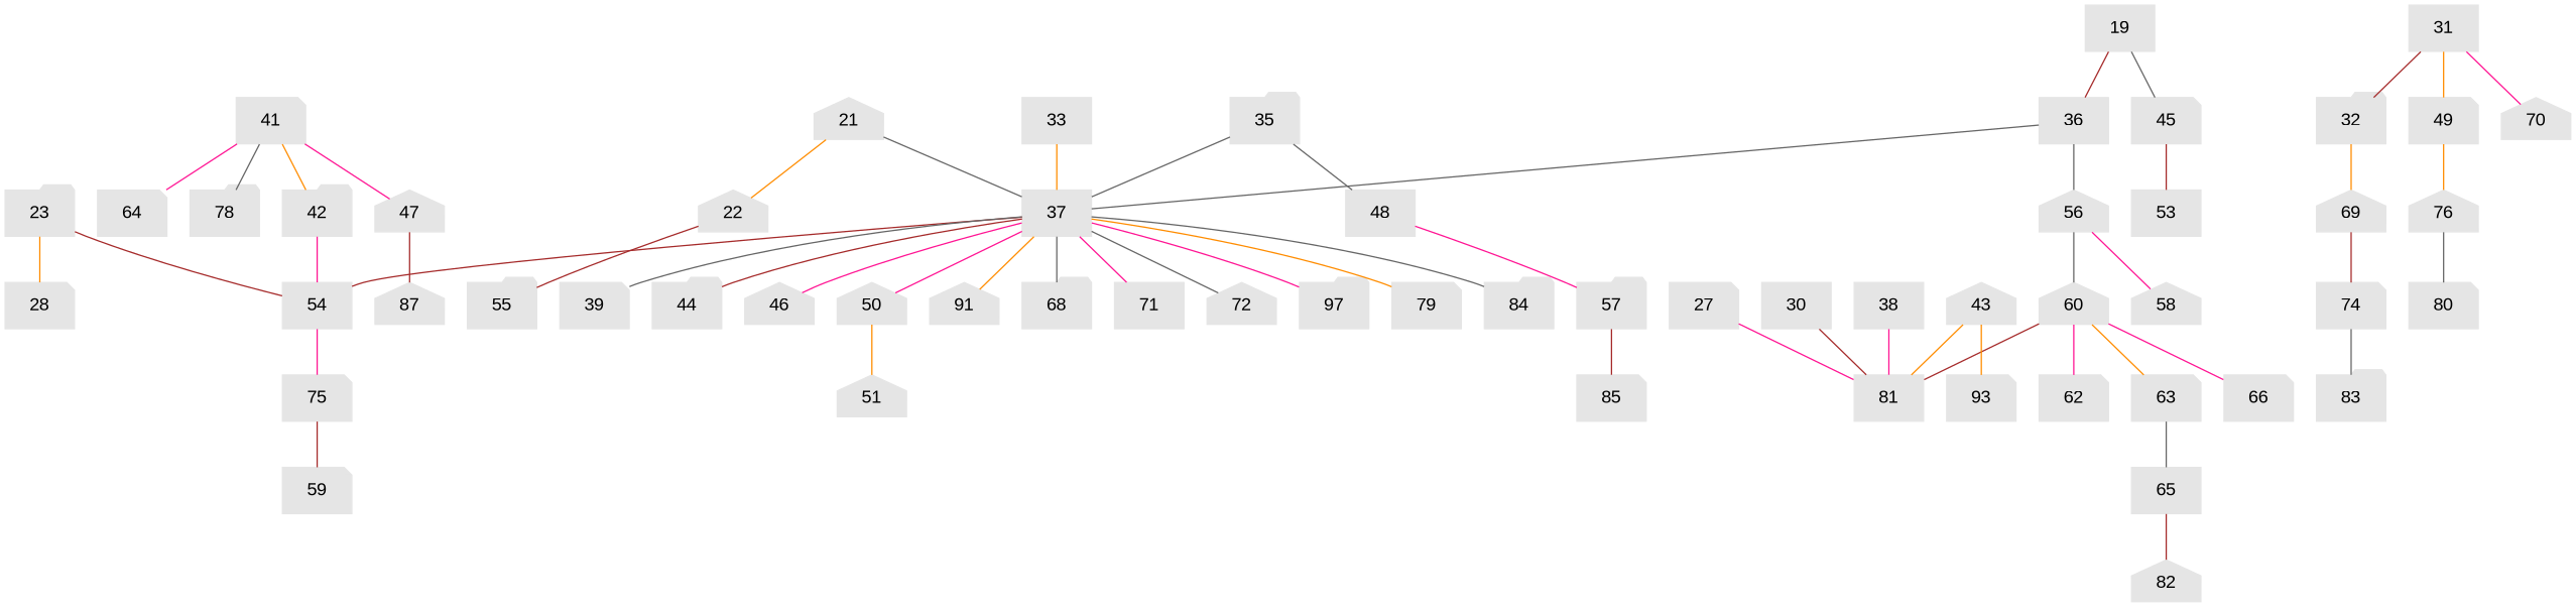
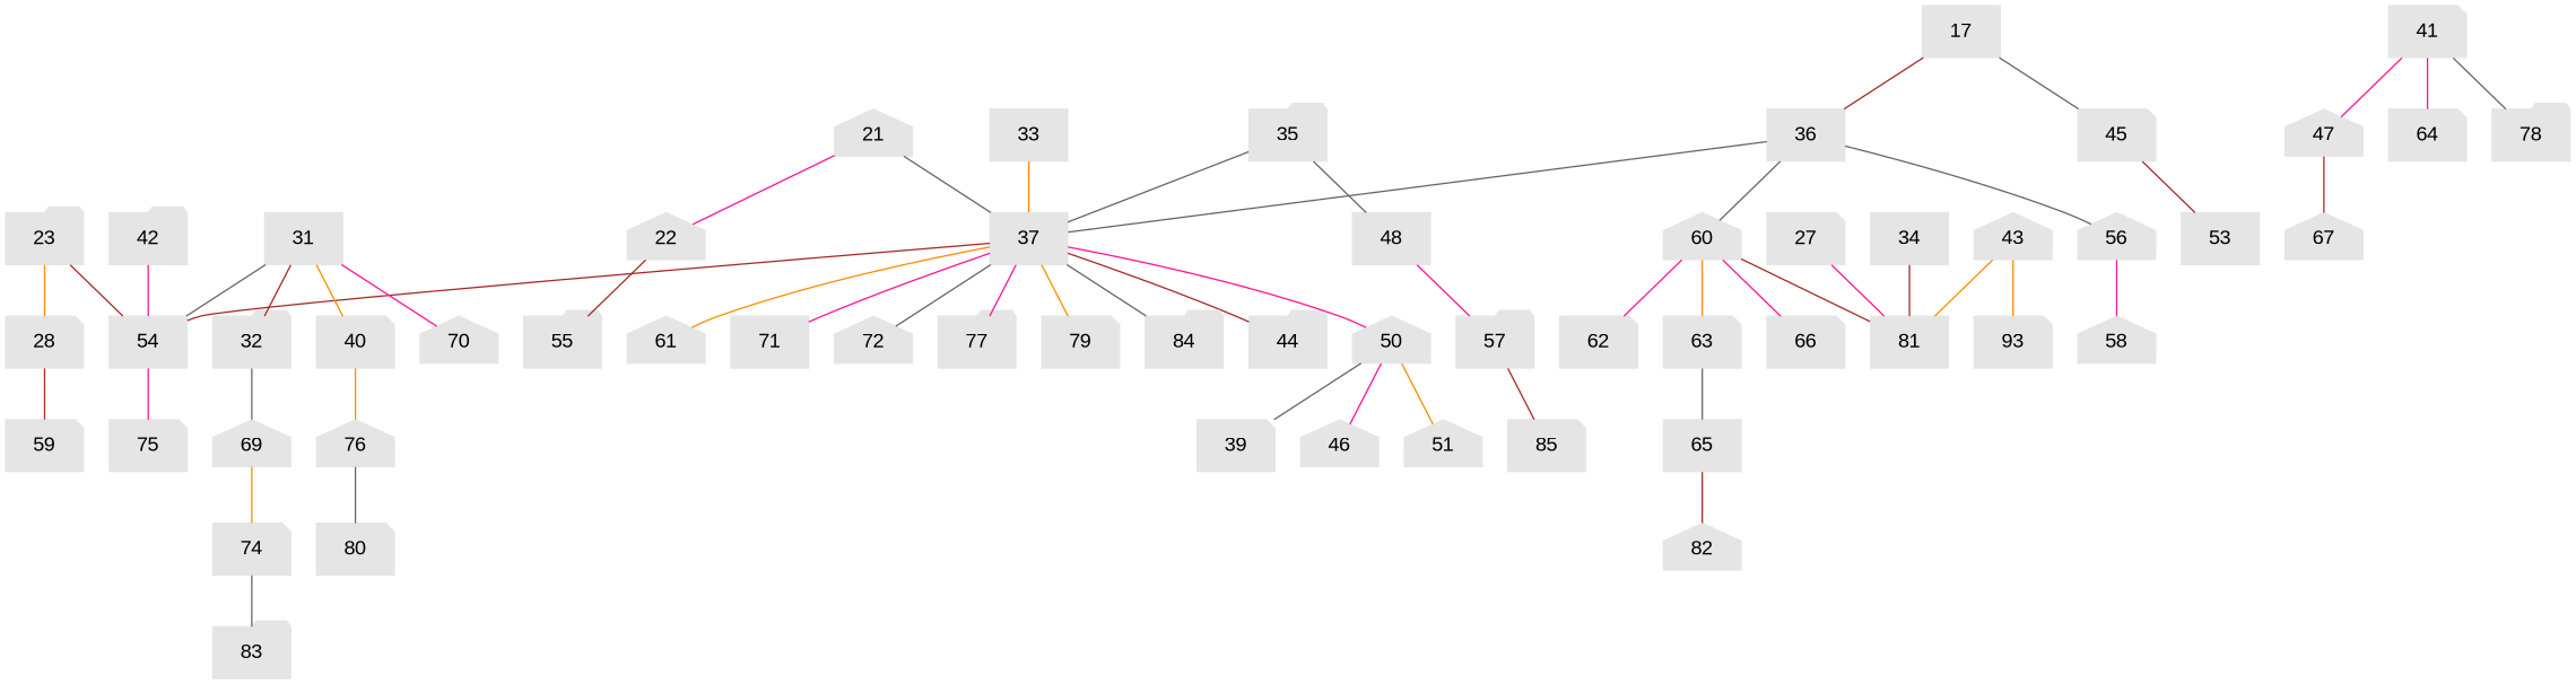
  graph {
    fontname="Liberation Sans"
    node [color=gray90 fontname="Liberation Sans" shape=house style=filled]
    edge [color=gray40 fontname="Liberation Sans"]
    36 [shape=box super="+4+15"]
    37 [shape=box super="+26+11+16+8+18+29+30"]
    56
    60 [super="+24+52"]
-   17 [shape=box label=19]
+   17 [shape=box]
    45 [shape=note]
    53 [shape=box]
    21
    22
    55 [shape=folder]
    54 [shape=box super="+25"]
    39 [shape=note]
    44 [shape=folder]
    46
    50
-   61 [label=91]
-   68 [shape=folder]
+   61
    71 [shape=box]
    72
-   77 [shape=folder label=97]
+   77 [shape=folder]
    79 [shape=note]
    84 [shape=folder]
    23 [shape=folder]
    28 [shape=note]
    59 [shape=note]
    75 [shape=note]
    81 [shape=box super="+9+19+14+20"]
    27 [shape=note]
    31 [shape=box]
    32 [shape=folder]
-   49 [shape=note]
+   49 [shape=note label=40]
    70
    69
    76
    74 [shape=note]
    33 [shape=box]
-   34 [shape=box label=30]
+   34 [shape=box]
    35 [shape=folder]
    48 [shape=box]
    57 [shape=folder]
    58
    62 [shape=note]
    63 [shape=note]
    66 [shape=note]
    51
-   38 [shape=box]
    42 [shape=folder super="+40"]
    41 [shape=note]
    47
    64 [shape=note]
    78 [shape=folder]
-   67 [label=87]
+   67
    43
    n54 [label=93 shape=note]
    85 [shape=note]
    80 [shape=note]
    65 [shape=box]
    82
    83 [shape=folder]
    36 -- 37
    36 -- 56
-   56 -- 60
+   36 -- 60
    37 -- 54 [color=brown]
-   37 -- 39
+   50 -- 39
    37 -- 44 [color=brown]
-   37 -- 46 [color=deeppink]
+   50 -- 46 [color=deeppink]
    37 -- 50 [color=deeppink]
    37 -- 61 [color=darkorange]
-   37 -- 68
    37 -- 71 [color=deeppink]
    37 -- 72
    37 -- 77 [color=deeppink]
    37 -- 79 [color=darkorange]
    37 -- 84
    56 -- 58 [color=deeppink]
    60 -- 81 [color=brown]
    60 -- 62 [color=deeppink]
    60 -- 63 [color=darkorange]
    60 -- 66 [color=deeppink]
    17 -- 36 [color=brown]
    17 -- 45
    45 -- 53 [color=brown]
    21 -- 37
-   21 -- 22 [color=darkorange]
+   21 -- 22 [color=deeppink]
    22 -- 55 [color=brown]
    54 -- 75 [color=deeppink]
    50 -- 51 [color=darkorange]
    23 -- 54 [color=brown]
    23 -- 28 [color=darkorange]
-   75 -- 59 [color=brown]
+   28 -- 59 [color=brown]
    27 -- 81 [color=deeppink]
+   31 -- 54
    31 -- 32 [color=brown]
    31 -- 49 [color=darkorange]
    31 -- 70 [color=deeppink]
-   32 -- 69 [color=darkorange]
+   32 -- 69
    49 -- 76 [color=darkorange]
-   69 -- 74 [color=brown]
+   69 -- 74 [color=darkorange]
    76 -- 80
    74 -- 83
    33 -- 37 [color=darkorange]
    34 -- 81 [color=brown]
    35 -- 37
    35 -- 48
    48 -- 57 [color=deeppink]
    57 -- 85 [color=brown]
    63 -- 65
-   38 -- 81 [color=deeppink]
    42 -- 54 [color=deeppink]
-   41 -- 42 [color=darkorange]
    41 -- 47 [color=deeppink]
    41 -- 64 [color=deeppink]
    41 -- 78
    47 -- 67 [color=brown]
    43 -- 81 [color=darkorange]
    43 -- n54 [color=darkorange]
    65 -- 82 [color=brown]
  }
